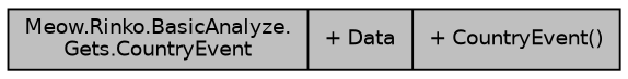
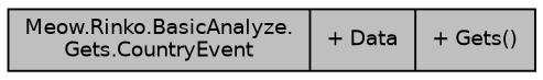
  digraph {
    rankdir=LR
-   n1 [color=black fillcolor=grey75 fontcolor=black fontname=Helvetica fontsize=10 height=0.2 label="{Meow.Rinko.BasicAnalyze.\lGets.CountryEvent\n|+ Data\l|+ CountryEvent()\l}" shape=record style=filled width=0.4]
+   n1 [color=black fillcolor=grey75 fontcolor=black fontname=Helvetica fontsize=10 height=0.2 label="{Meow.Rinko.BasicAnalyze.\lGets.CountryEvent\n|+ Data\l|+ Gets()\l}" shape=record style=filled width=0.4]
  }
